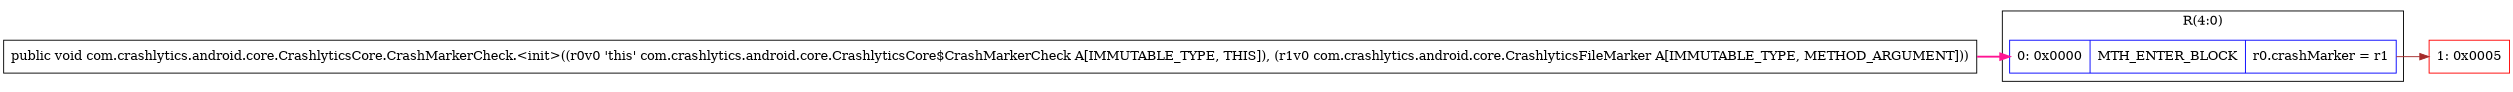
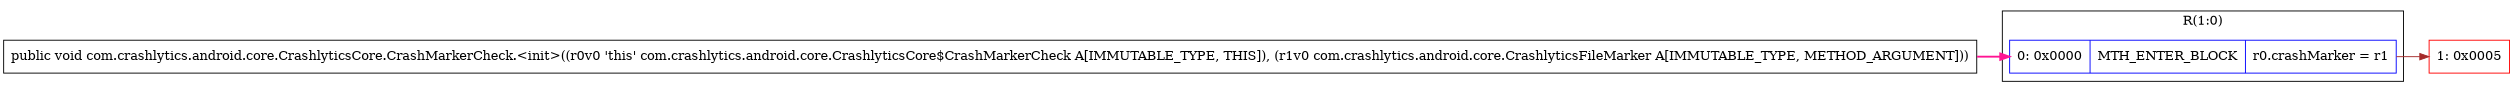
  digraph {
    rankdir=LR
    node [shape=record]
    n1 [color=blue label="{0\:\ 0x0000|MTH_ENTER_BLOCK\l|r0.crashMarker = r1\l}"]
    n2 [color=red label="{1\:\ 0x0005}"]
    n3 [label="{public void com.crashlytics.android.core.CrashlyticsCore.CrashMarkerCheck.\<init\>((r0v0 'this' com.crashlytics.android.core.CrashlyticsCore$CrashMarkerCheck A[IMMUTABLE_TYPE, THIS]), (r1v0 com.crashlytics.android.core.CrashlyticsFileMarker A[IMMUTABLE_TYPE, METHOD_ARGUMENT])) }"]
    subgraph cluster_1 {
-     label="R(4:0)"
+     label="R(1:0)"
      n1
    }
    n1 -> n2 [color=brown style=solid]
    n3 -> n1 [color=deeppink style=bold]
  }
